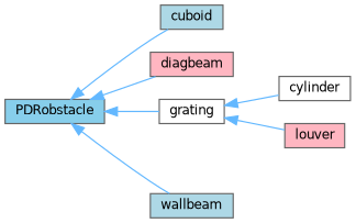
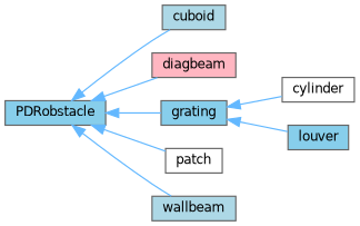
  digraph {
    rankdir=LR
    node [color=grey40 fillcolor=skyblue fontname=Helvetica fontsize=10 shape=box style=filled]
    edge [color=steelblue1 dir=back fontname=Helvetica fontsize=10 labelfontname=Helvetica labelfontsize=10 style=solid]
    n1 [height=0.2 label=PDRobstacle width=0.4]
    n2 [fillcolor=lightblue height=0.2 label=cuboid width=0.4]
    n3 [fillcolor=lightpink height=0.2 label=diagbeam width=0.4]
-   n4 [fillcolor=white height=0.2 label=grating width=0.4]
+   n4 [height=0.2 label=grating width=0.4]
+   n5 [fillcolor=white height=0.2 label=patch width=0.4]
    n6 [fillcolor=lightblue height=0.2 label=wallbeam width=0.4]
    n7 [fillcolor=white height=0.2 label=cylinder width=0.4]
-   n8 [fillcolor=lightpink height=0.2 label=louver width=0.4]
+   n8 [height=0.2 label=louver width=0.4]
    n1 -> n2
    n1 -> n3
    n1 -> n4
+   n1 -> n5
    n1 -> n6
    n4 -> n7
    n4 -> n8
  }
